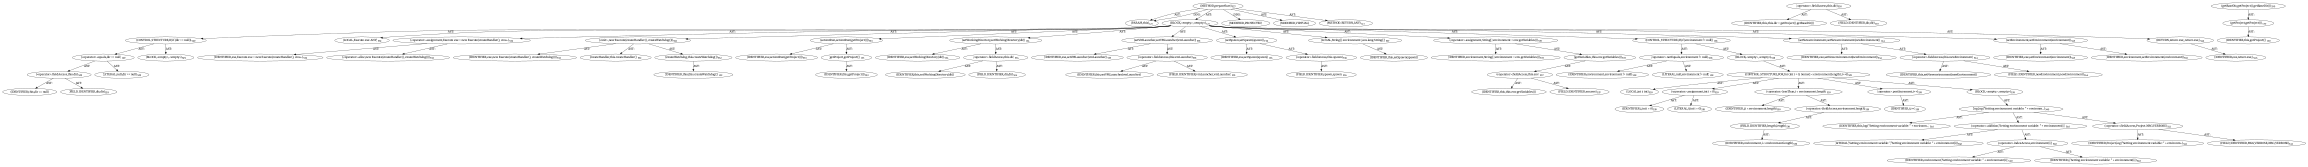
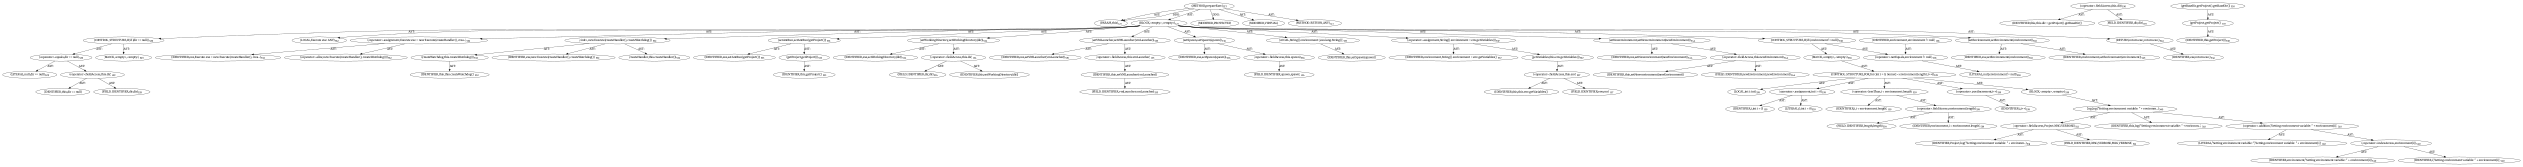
  digraph {
    fontname=Merriweather
    node [fontname=Merriweather]
    edge [fontname=Merriweather]
    n1 [label=<(METHOD,prepareExec)<SUB>527</SUB>>]
    n2 [label=<(PARAM,this)<SUB>527</SUB>>]
    n3 [label=<(BLOCK,&lt;empty&gt;,&lt;empty&gt;)<SUB>527</SUB>>]
    n4 [label=<(MODIFIER,PROTECTED)>]
    n5 [label=<(MODIFIER,VIRTUAL)>]
    n6 [label=<(METHOD_RETURN,ANY)<SUB>527</SUB>>]
    n7 [label=<(CONTROL_STRUCTURE,IF,if (dir == null))<SUB>529</SUB>>]
    n8 [label=<(LOCAL,Execute exe: ANY)<SUB>532</SUB>>]
    n9 [label=<(&lt;operator&gt;.assignment,Execute exe = new Execute(createHandler(), crea...)<SUB>532</SUB>>]
    n10 [label=<(&lt;init&gt;,new Execute(createHandler(), createWatchdog()))<SUB>532</SUB>>]
    n11 [label=<(setAntRun,setAntRun(getProject()))<SUB>533</SUB>>]
    n12 [label=<(setWorkingDirectory,setWorkingDirectory(dir))<SUB>534</SUB>>]
    n13 [label=<(setVMLauncher,setVMLauncher(vmLauncher))<SUB>535</SUB>>]
    n14 [label=<(setSpawn,setSpawn(spawn))<SUB>736</SUB>>]
    n15 [label=<(LOCAL,String[] environment: java.lang.String[])<SUB>537</SUB>>]
    n16 [label=<(&lt;operator&gt;.assignment,String[] environment = env.getVariables())<SUB>537</SUB>>]
    n17 [label=<(CONTROL_STRUCTURE,IF,if (environment != null))<SUB>538</SUB>>]
    n18 [label=<(setNewenvironment,setNewenvironment(newEnvironment))<SUB>544</SUB>>]
    n19 [label=<(setEnvironment,setEnvironment(environment))<SUB>545</SUB>>]
    n20 [label=<(RETURN,return exe;,return exe;)<SUB>546</SUB>>]
    n21 [label=<(&lt;operator&gt;.equals,dir == null)<SUB>529</SUB>>]
    n22 [label=<(BLOCK,&lt;empty&gt;,&lt;empty&gt;)<SUB>529</SUB>>]
    n23 [label=<(IDENTIFIER,exe,Execute exe = new Execute(createHandler(), crea...)<SUB>532</SUB>>]
    n24 [label=<(&lt;operator&gt;.alloc,new Execute(createHandler(), createWatchdog()))<SUB>532</SUB>>]
    n25 [label=<(IDENTIFIER,exe,new Execute(createHandler(), createWatchdog()))<SUB>532</SUB>>]
    n26 [label=<(createHandler,this.createHandler())<SUB>532</SUB>>]
    n27 [label=<(createWatchdog,this.createWatchdog())<SUB>532</SUB>>]
    n28 [label=<(IDENTIFIER,exe,setAntRun(getProject()))<SUB>533</SUB>>]
    n29 [label=<(getProject,getProject())<SUB>533</SUB>>]
    n30 [label=<(IDENTIFIER,exe,setWorkingDirectory(dir))<SUB>534</SUB>>]
    n31 [label=<(&lt;operator&gt;.fieldAccess,this.dir)<SUB>534</SUB>>]
    n32 [label=<(IDENTIFIER,exe,setVMLauncher(vmLauncher))<SUB>535</SUB>>]
    n33 [label=<(&lt;operator&gt;.fieldAccess,this.vmLauncher)<SUB>535</SUB>>]
    n34 [label=<(IDENTIFIER,exe,setSpawn(spawn))<SUB>536</SUB>>]
    n35 [label=<(&lt;operator&gt;.fieldAccess,this.spawn)<SUB>536</SUB>>]
    n36 [label=<(IDENTIFIER,this,setSpawn(spawn))>]
    n37 [label=<(IDENTIFIER,environment,String[] environment = env.getVariables())<SUB>537</SUB>>]
    n38 [label=<(getVariables,this.env.getVariables())<SUB>537</SUB>>]
    n39 [label=<(&lt;operator&gt;.notEquals,environment != null)<SUB>538</SUB>>]
    n40 [label=<(BLOCK,&lt;empty&gt;,&lt;empty&gt;)<SUB>538</SUB>>]
    n41 [label=<(IDENTIFIER,exe,setNewenvironment(newEnvironment))<SUB>544</SUB>>]
    n42 [label=<(&lt;operator&gt;.fieldAccess,this.newEnvironment)<SUB>544</SUB>>]
    n43 [label=<(IDENTIFIER,exe,setEnvironment(environment))<SUB>545</SUB>>]
    n44 [label=<(IDENTIFIER,environment,setEnvironment(environment))<SUB>545</SUB>>]
    n45 [label=<(IDENTIFIER,exe,return exe;)<SUB>546</SUB>>]
    n46 [label=<(&lt;operator&gt;.fieldAccess,this.dir)<SUB>529</SUB>>]
    n47 [label=<(LITERAL,null,dir == null)<SUB>529</SUB>>]
    n48 [label=<(IDENTIFIER,this,dir == null)>]
    n49 [label=<(FIELD_IDENTIFIER,dir,dir)<SUB>529</SUB>>]
    n50 [label=<(&lt;operator&gt;.fieldAccess,this.dir)<SUB>530</SUB>>]
    n51 [label=<(IDENTIFIER,this,this.dir = getProject().getBaseDir())>]
    n52 [label=<(FIELD_IDENTIFIER,dir,dir)<SUB>530</SUB>>]
    n53 [label=<(getBaseDir,getProject().getBaseDir())<SUB>530</SUB>>]
    n54 [label=<(getProject,getProject())<SUB>530</SUB>>]
    n55 [label=<(IDENTIFIER,this,getProject())<SUB>530</SUB>>]
    n56 [label=<(IDENTIFIER,this,this.createWatchdog())<SUB>532</SUB>>]
    n57 [label=<(IDENTIFIER,this,getProject())<SUB>533</SUB>>]
    n58 [label=<(IDENTIFIER,this,setWorkingDirectory(dir))>]
    n59 [label=<(FIELD_IDENTIFIER,dir,dir)<SUB>534</SUB>>]
    n60 [label=<(IDENTIFIER,this,setVMLauncher(vmLauncher))>]
    n61 [label=<(FIELD_IDENTIFIER,vmLauncher,vmLauncher)<SUB>535</SUB>>]
    n62 [label=<(FIELD_IDENTIFIER,spawn,spawn)<SUB>536</SUB>>]
    n63 [label=<(&lt;operator&gt;.fieldAccess,this.env)<SUB>537</SUB>>]
    n64 [label=<(IDENTIFIER,this,this.env.getVariables())>]
    n65 [label=<(FIELD_IDENTIFIER,env,env)<SUB>537</SUB>>]
    n66 [label=<(IDENTIFIER,environment,environment != null)<SUB>538</SUB>>]
    n67 [label=<(LITERAL,null,environment != null)<SUB>538</SUB>>]
    n68 [label=<(CONTROL_STRUCTURE,FOR,for (int i = 0; Some(i &lt; environment.length); i++))<SUB>539</SUB>>]
    n69 [label=<(LOCAL,int i: int)<SUB>539</SUB>>]
    n70 [label=<(&lt;operator&gt;.assignment,int i = 0)<SUB>539</SUB>>]
    n71 [label=<(&lt;operator&gt;.lessThan,i &lt; environment.length)<SUB>539</SUB>>]
    n72 [label=<(&lt;operator&gt;.postIncrement,i++)<SUB>539</SUB>>]
    n73 [label=<(BLOCK,&lt;empty&gt;,&lt;empty&gt;)<SUB>539</SUB>>]
    n74 [label=<(IDENTIFIER,i,int i = 0)<SUB>539</SUB>>]
    n75 [label=<(LITERAL,0,int i = 0)<SUB>539</SUB>>]
    n76 [label=<(IDENTIFIER,i,i &lt; environment.length)<SUB>539</SUB>>]
    n77 [label=<(&lt;operator&gt;.fieldAccess,environment.length)<SUB>539</SUB>>]
    n78 [label=<(IDENTIFIER,i,i++)<SUB>539</SUB>>]
    n79 [label=<(log,log(&quot;Setting environment variable: &quot; + environm...)<SUB>540</SUB>>]
    n80 [label=<(IDENTIFIER,environment,i &lt; environment.length)<SUB>539</SUB>>]
    n81 [label=<(FIELD_IDENTIFIER,length,length)<SUB>539</SUB>>]
    n82 [label=<(IDENTIFIER,this,log(&quot;Setting environment variable: &quot; + environm...)<SUB>540</SUB>>]
    n83 [label=<(&lt;operator&gt;.addition,&quot;Setting environment variable: &quot; + environment[i])<SUB>540</SUB>>]
    n84 [label=<(&lt;operator&gt;.fieldAccess,Project.MSG_VERBOSE)<SUB>541</SUB>>]
    n85 [label=<(LITERAL,&quot;Setting environment variable: &quot;,&quot;Setting environment variable: &quot; + environment[i])<SUB>540</SUB>>]
    n86 [label=<(&lt;operator&gt;.indexAccess,environment[i])<SUB>540</SUB>>]
    n87 [label=<(IDENTIFIER,Project,log(&quot;Setting environment variable: &quot; + environm...)<SUB>541</SUB>>]
    n88 [label=<(FIELD_IDENTIFIER,MSG_VERBOSE,MSG_VERBOSE)<SUB>541</SUB>>]
    n89 [label=<(IDENTIFIER,environment,&quot;Setting environment variable: &quot; + environment[i])<SUB>540</SUB>>]
    n90 [label=<(IDENTIFIER,i,&quot;Setting environment variable: &quot; + environment[i])<SUB>540</SUB>>]
    n91 [label=<(IDENTIFIER,this,setNewenvironment(newEnvironment))>]
    n92 [label=<(FIELD_IDENTIFIER,newEnvironment,newEnvironment)<SUB>544</SUB>>]
    n1 -> n2 [label="AST: "]
    n1 -> n2 [label="DDG: "]
    n1 -> n3 [label="AST: "]
    n1 -> n4 [label="DDG: "]
    n1 -> n5 [label="AST: "]
    n1 -> n6 [label="AST: "]
    n3 -> n7 [label="AST: "]
    n3 -> n8 [label="AST: "]
    n3 -> n9 [label="AST: "]
    n3 -> n10 [label="AST: "]
    n3 -> n11 [label="AST: "]
    n3 -> n12 [label="AST: "]
    n3 -> n13 [label="AST: "]
    n3 -> n14 [label="AST: "]
    n3 -> n15 [label="AST: "]
    n3 -> n16 [label="AST: "]
    n3 -> n17 [label="AST: "]
    n3 -> n18 [label="AST: "]
    n3 -> n19 [label="AST: "]
    n3 -> n20 [label="AST: "]
    n7 -> n21 [label="AST: "]
    n7 -> n22 [label="AST: "]
    n9 -> n23 [label="AST: "]
    n9 -> n24 [label="AST: "]
    n10 -> n25 [label="AST: "]
    n10 -> n26 [label="AST: "]
    n10 -> n27 [label="AST: "]
    n11 -> n28 [label="AST: "]
    n11 -> n29 [label="AST: "]
    n12 -> n30 [label="AST: "]
    n12 -> n31 [label="AST: "]
    n13 -> n32 [label="AST: "]
    n13 -> n33 [label="AST: "]
    n14 -> n34 [label="AST: "]
    n14 -> n35 [label="AST: "]
    n15 -> n36 [label="AST: "]
    n16 -> n37 [label="AST: "]
    n16 -> n38 [label="AST: "]
    n17 -> n39 [label="AST: "]
    n17 -> n40 [label="AST: "]
    n18 -> n41 [label="AST: "]
    n18 -> n42 [label="AST: "]
    n19 -> n43 [label="AST: "]
    n19 -> n44 [label="AST: "]
    n20 -> n45 [label="AST: "]
    n21 -> n46 [label="AST: "]
    n21 -> n47 [label="AST: "]
    n27 -> n56 [label="AST: "]
    n29 -> n57 [label="AST: "]
    n31 -> n58 [label="AST: "]
    n31 -> n59 [label="AST: "]
    n33 -> n60 [label="AST: "]
-   n33 -> n61 [label="AST: "]
+   n60 -> n61 [label="AST: "]
    n35 -> n62 [label="AST: "]
    n38 -> n63 [label="AST: "]
-   n39 -> n66 [label="AST: "]
+   n66 -> n39 [label="AST: "]
    n39 -> n67 [label="AST: "]
    n40 -> n68 [label="AST: "]
    n42 -> n91 [label="AST: "]
    n42 -> n92 [label="AST: "]
    n46 -> n48 [label="AST: "]
    n46 -> n49 [label="AST: "]
    n50 -> n51 [label="AST: "]
    n50 -> n52 [label="AST: "]
    n53 -> n54 [label="AST: "]
    n54 -> n55 [label="AST: "]
    n63 -> n64 [label="AST: "]
    n63 -> n65 [label="AST: "]
    n68 -> n69 [label="AST: "]
    n68 -> n70 [label="AST: "]
    n68 -> n71 [label="AST: "]
    n68 -> n72 [label="AST: "]
    n68 -> n73 [label="AST: "]
    n70 -> n74 [label="AST: "]
    n70 -> n75 [label="AST: "]
    n71 -> n76 [label="AST: "]
    n71 -> n77 [label="AST: "]
    n72 -> n78 [label="AST: "]
    n73 -> n79 [label="AST: "]
-   n81 -> n80 [label="AST: "]
+   n77 -> n80 [label="AST: "]
    n77 -> n81 [label="AST: "]
    n79 -> n82 [label="AST: "]
    n79 -> n83 [label="AST: "]
    n79 -> n84 [label="AST: "]
    n83 -> n85 [label="AST: "]
    n83 -> n86 [label="AST: "]
    n84 -> n87 [label="AST: "]
    n84 -> n88 [label="AST: "]
    n86 -> n89 [label="AST: "]
    n86 -> n90 [label="AST: "]
  }
